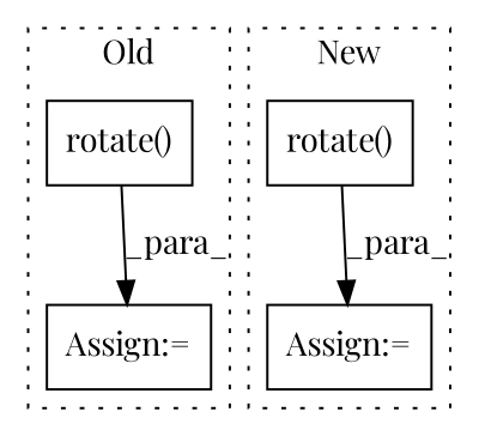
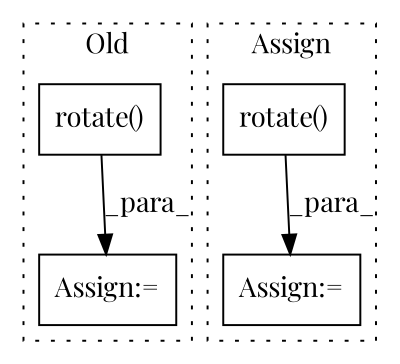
  digraph {
    fontname="Playfair Display"
    node [a=75 l=3 shape=box fontname="Playfair Display"]
    edge [fontname="Playfair Display"]
    n1 [l="10,1" label="rotate()" s="5096,5111"]
    n2 [a=68 label="Assign:=" s=5093]
    n3 [l="9,1" label="rotate()" s="4859,4877"]
    n4 [a=68 label="Assign:=" s=4856]
    subgraph cluster_1 {
      label=Old
      style=dotted
      n1
      n2
    }
    subgraph cluster_2 {
-     label=New
+     label=Assign
      style=dotted
      n3
      n4
    }
    n1 -> n2 [label=_para_]
    n3 -> n4 [label=_para_]
  }
